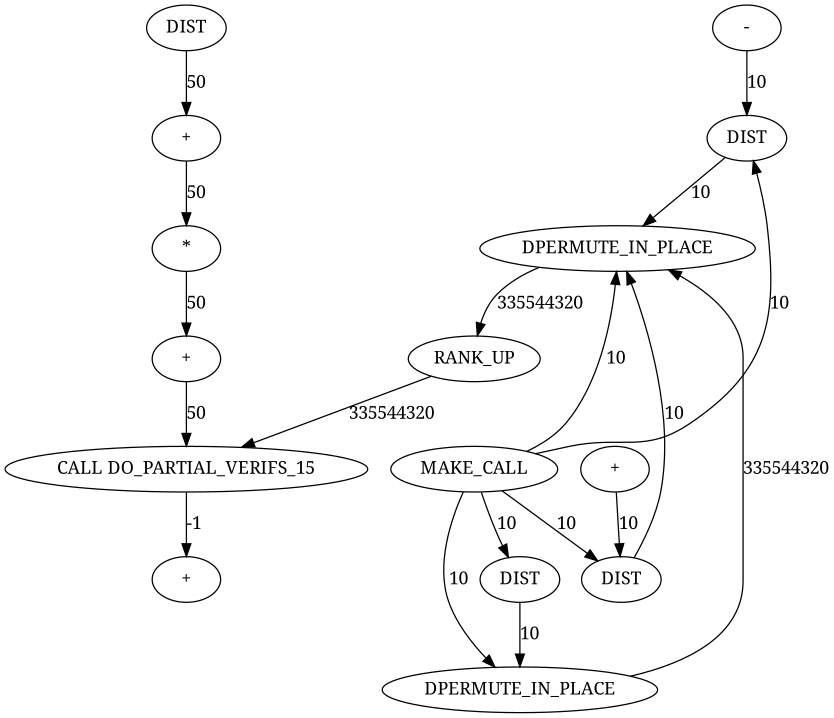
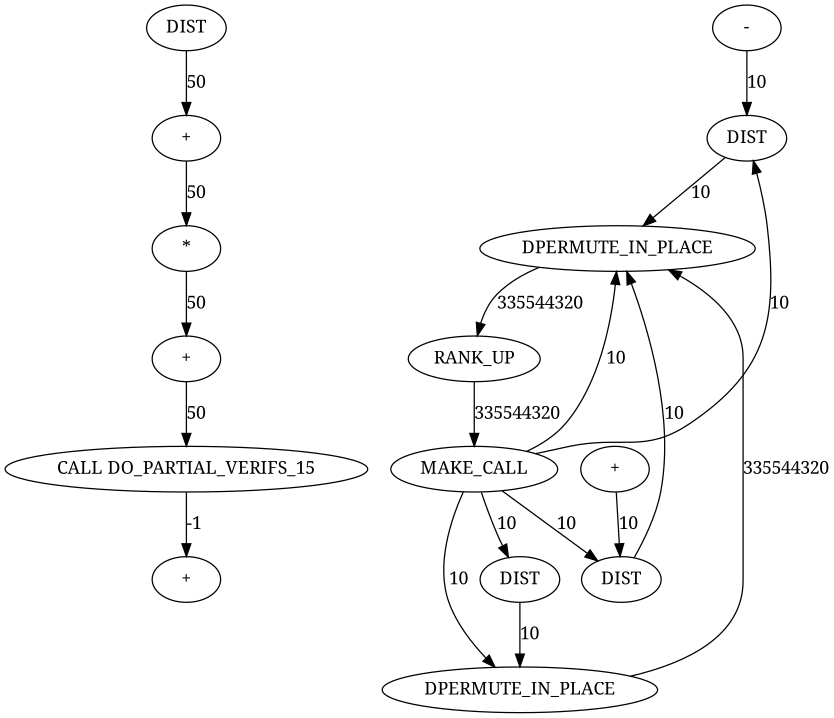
  digraph {
    fontname="Noto Serif"
    node [cost=388 fontname="Noto Serif"]
    edge [cost=10 fontname="Noto Serif"]
    n1 [cost=303 label=DIST]
    n2 [cost=2489 label=DPERMUTE_IN_PLACE]
    n3 [cost=2466131012 label=RANK_UP]
    n4 [cost=0 label="CALL DO_PARTIAL_VERIFS_15"]
    n5 [label="+"]
    n6 [cost=3396 label="*"]
    n7 [cost=2792 label="+"]
    n8 [cost=814 label=DIST]
    n9 [cost=23566 label="+"]
    n10 [cost=733 label=DIST]
    n11 [cost=12470 label=DPERMUTE_IN_PLACE]
    n12 [cost=4174 label=MAKE_CALL]
    n13 [label=DIST]
    n14 [cost=734 label="+"]
    n15 [cost=818 label="-"]
    n1 -> n2 [label=10]
    n2 -> n3 [cost=335544320 label=335544320]
-   n3 -> n4 [cost=335544320 label=335544320]
+   n3 -> n12 [cost=335544320 label=335544320]
    n4 -> n5 [cost=-1 label=-1]
    n6 -> n7 [cost=50 label=50]
    n7 -> n4 [cost=50 label=50]
    n8 -> n9 [cost=50 label=50]
    n9 -> n6 [cost=50 label=50]
    n10 -> n11 [label=10]
    n11 -> n2 [cost=335544320 label=335544320]
    n12 -> n1 [label=10]
    n12 -> n2 [label=10]
    n12 -> n10 [label=10]
    n12 -> n11 [label=10]
    n12 -> n13 [label=10]
    n13 -> n2 [label=10]
    n14 -> n13 [label=10]
    n15 -> n1 [label=10]
  }
